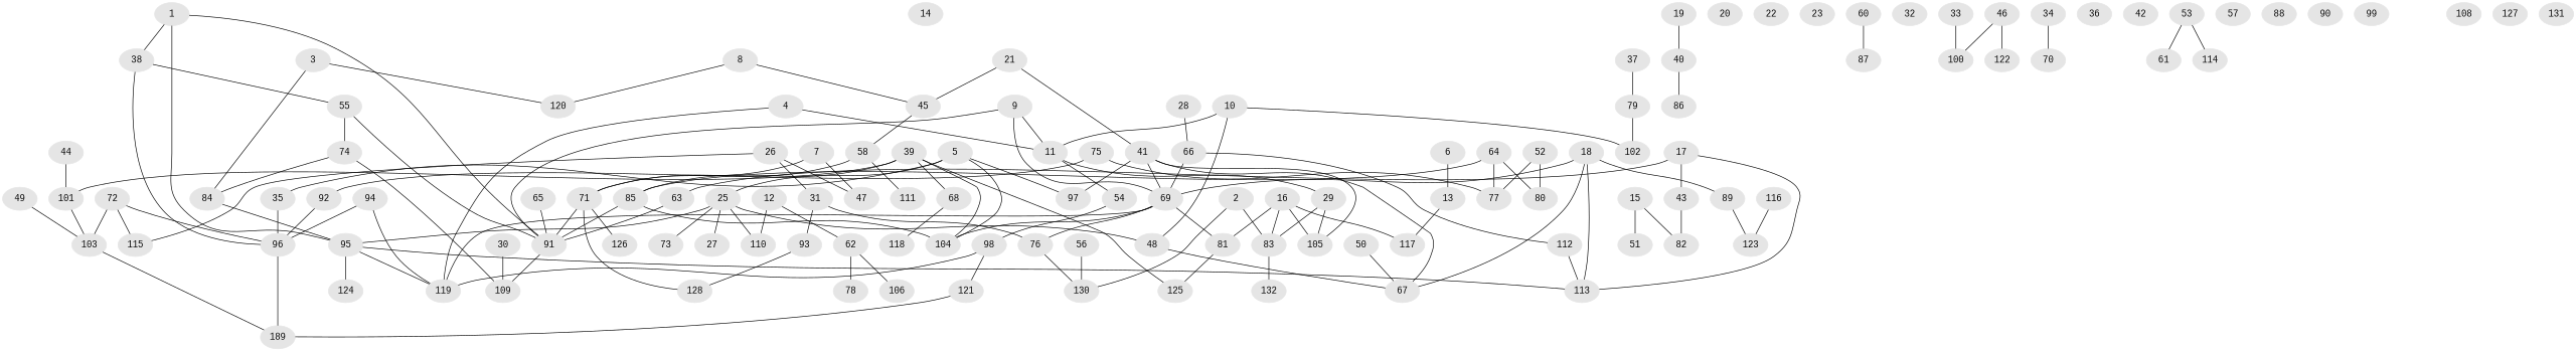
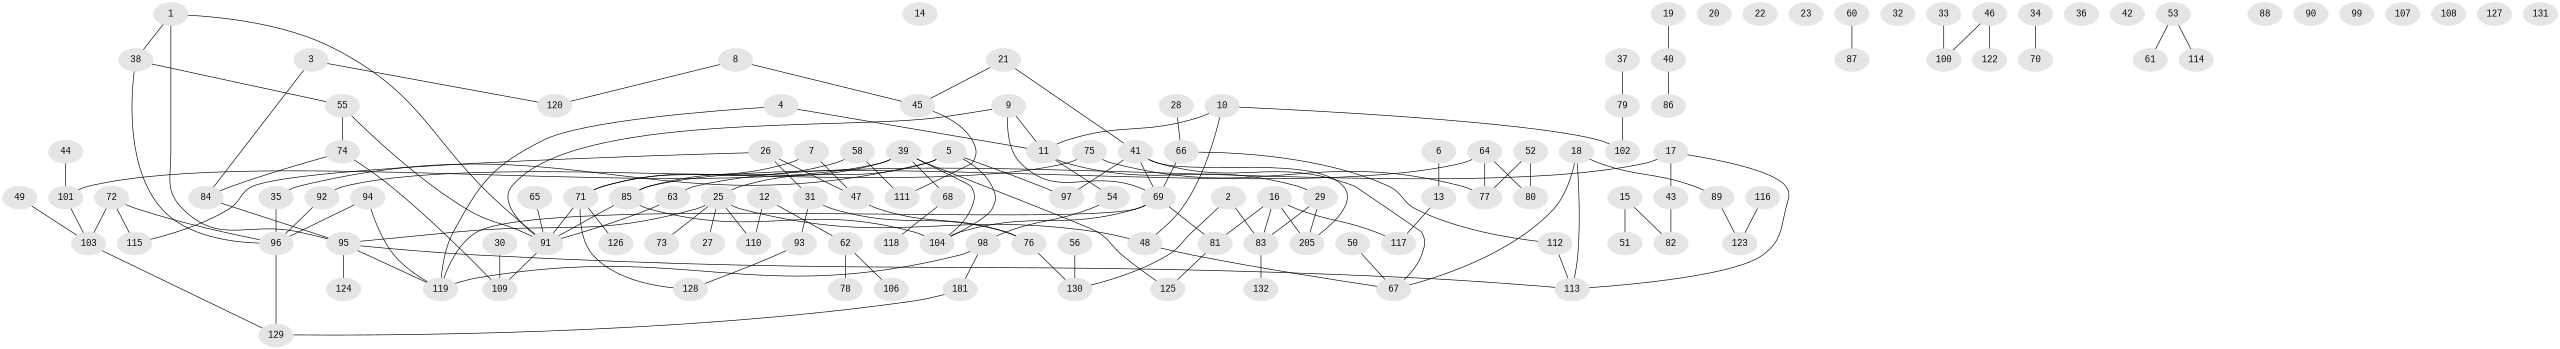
  graph {
    fontname="Liberation Mono"
    node [color=gray90 fontname="Liberation Mono" style=filled]
    edge [fontname="Liberation Mono"]
    1
    38
    91
    95
    96
    55
    109
    119
    113
    124
    2
    83
    130
    132
    3
    84
    120
    4
    11
    29
    54
    5
    25
    35
    97
    104
    48
    110
    27
    73
    6
    13
    117
    7
    47
    71
    126
    128
    8
    45
    58
    9
    69
    81
    76
    10
    102
    67
-   105
+   105 [label=205]
    98
    12
    62
    78
    106
    14
    15
    51
    82
    16
    125
    17
    43
    63
    18
    89
    123
    19
    40
    86
    20
    21
    41
    22
    23
    60
    87
    85
    26
    31
    115
    93
    28
    66
    112
    30
    32
    33
    100
    34
    70
-   129 [label=189]
+   129
    36
    37
    79
    74
    39
    68
    101
    118
    103
    42
    44
    111
    46
    122
    49
    50
    52
    77
    80
    53
    61
    114
-   121
+   121 [label=181]
    56
-   57
    64
    65
    72
    75
    92
    88
    90
    94
    99
+   107
    108
    116
    127
    131
    1 -- 38
    1 -- 91
    1 -- 95
    38 -- 96
    38 -- 55
    91 -- 109
    95 -- 119
    95 -- 113
    95 -- 124
    96 -- 129
    55 -- 91
    55 -- 74
    2 -- 83
    2 -- 130
    83 -- 132
    3 -- 84
    3 -- 120
    84 -- 95
    4 -- 119
    4 -- 11
    11 -- 29
    11 -- 54
    29 -- 83
    29 -- 105
    54 -- 98
    5 -- 25
    5 -- 35
    5 -- 97
    5 -- 104
    25 -- 95
    25 -- 48
    25 -- 110
    25 -- 27
    25 -- 73
    35 -- 96
    48 -- 67
    6 -- 13
    13 -- 117
    7 -- 47
    7 -- 71
    71 -- 91
    71 -- 126
    71 -- 128
    8 -- 120
    8 -- 45
-   45 -- 58
+   45 -- 111
    58 -- 71
    58 -- 111
    9 -- 91
    9 -- 11
    9 -- 69
    69 -- 119
    69 -- 104
    69 -- 81
-   69 -- 76
+   47 -- 76
    81 -- 125
    76 -- 130
    10 -- 11
    10 -- 48
    10 -- 102
    98 -- 119
    98 -- 121
    12 -- 110
    12 -- 62
    62 -- 78
    62 -- 106
    15 -- 51
    15 -- 82
    16 -- 83
    16 -- 117
    16 -- 81
    16 -- 105
    17 -- 113
    17 -- 43
    17 -- 63
    43 -- 82
    63 -- 91
    18 -- 113
-   18 -- 69
    18 -- 67
    18 -- 89
    89 -- 123
    19 -- 40
    40 -- 86
    21 -- 45
    21 -- 41
    41 -- 97
    41 -- 69
    41 -- 67
    41 -- 105
    60 -- 87
    85 -- 91
    85 -- 104
    26 -- 47
    26 -- 31
    26 -- 115
    31 -- 76
    31 -- 93
    93 -- 128
    28 -- 66
    66 -- 69
    66 -- 112
    112 -- 113
    30 -- 109
    33 -- 100
    34 -- 70
    37 -- 79
    79 -- 102
    74 -- 109
    74 -- 84
    39 -- 104
    39 -- 125
    39 -- 85
    39 -- 68
    39 -- 101
    68 -- 118
    101 -- 103
    103 -- 129
    44 -- 101
    46 -- 100
    46 -- 122
    49 -- 103
    50 -- 67
    52 -- 77
    52 -- 80
    53 -- 61
    53 -- 114
    121 -- 129
    56 -- 130
    64 -- 85
    64 -- 77
    64 -- 80
    65 -- 91
    72 -- 96
    72 -- 115
    72 -- 103
    75 -- 77
    75 -- 92
    92 -- 96
    94 -- 96
    94 -- 119
    116 -- 123
  }
